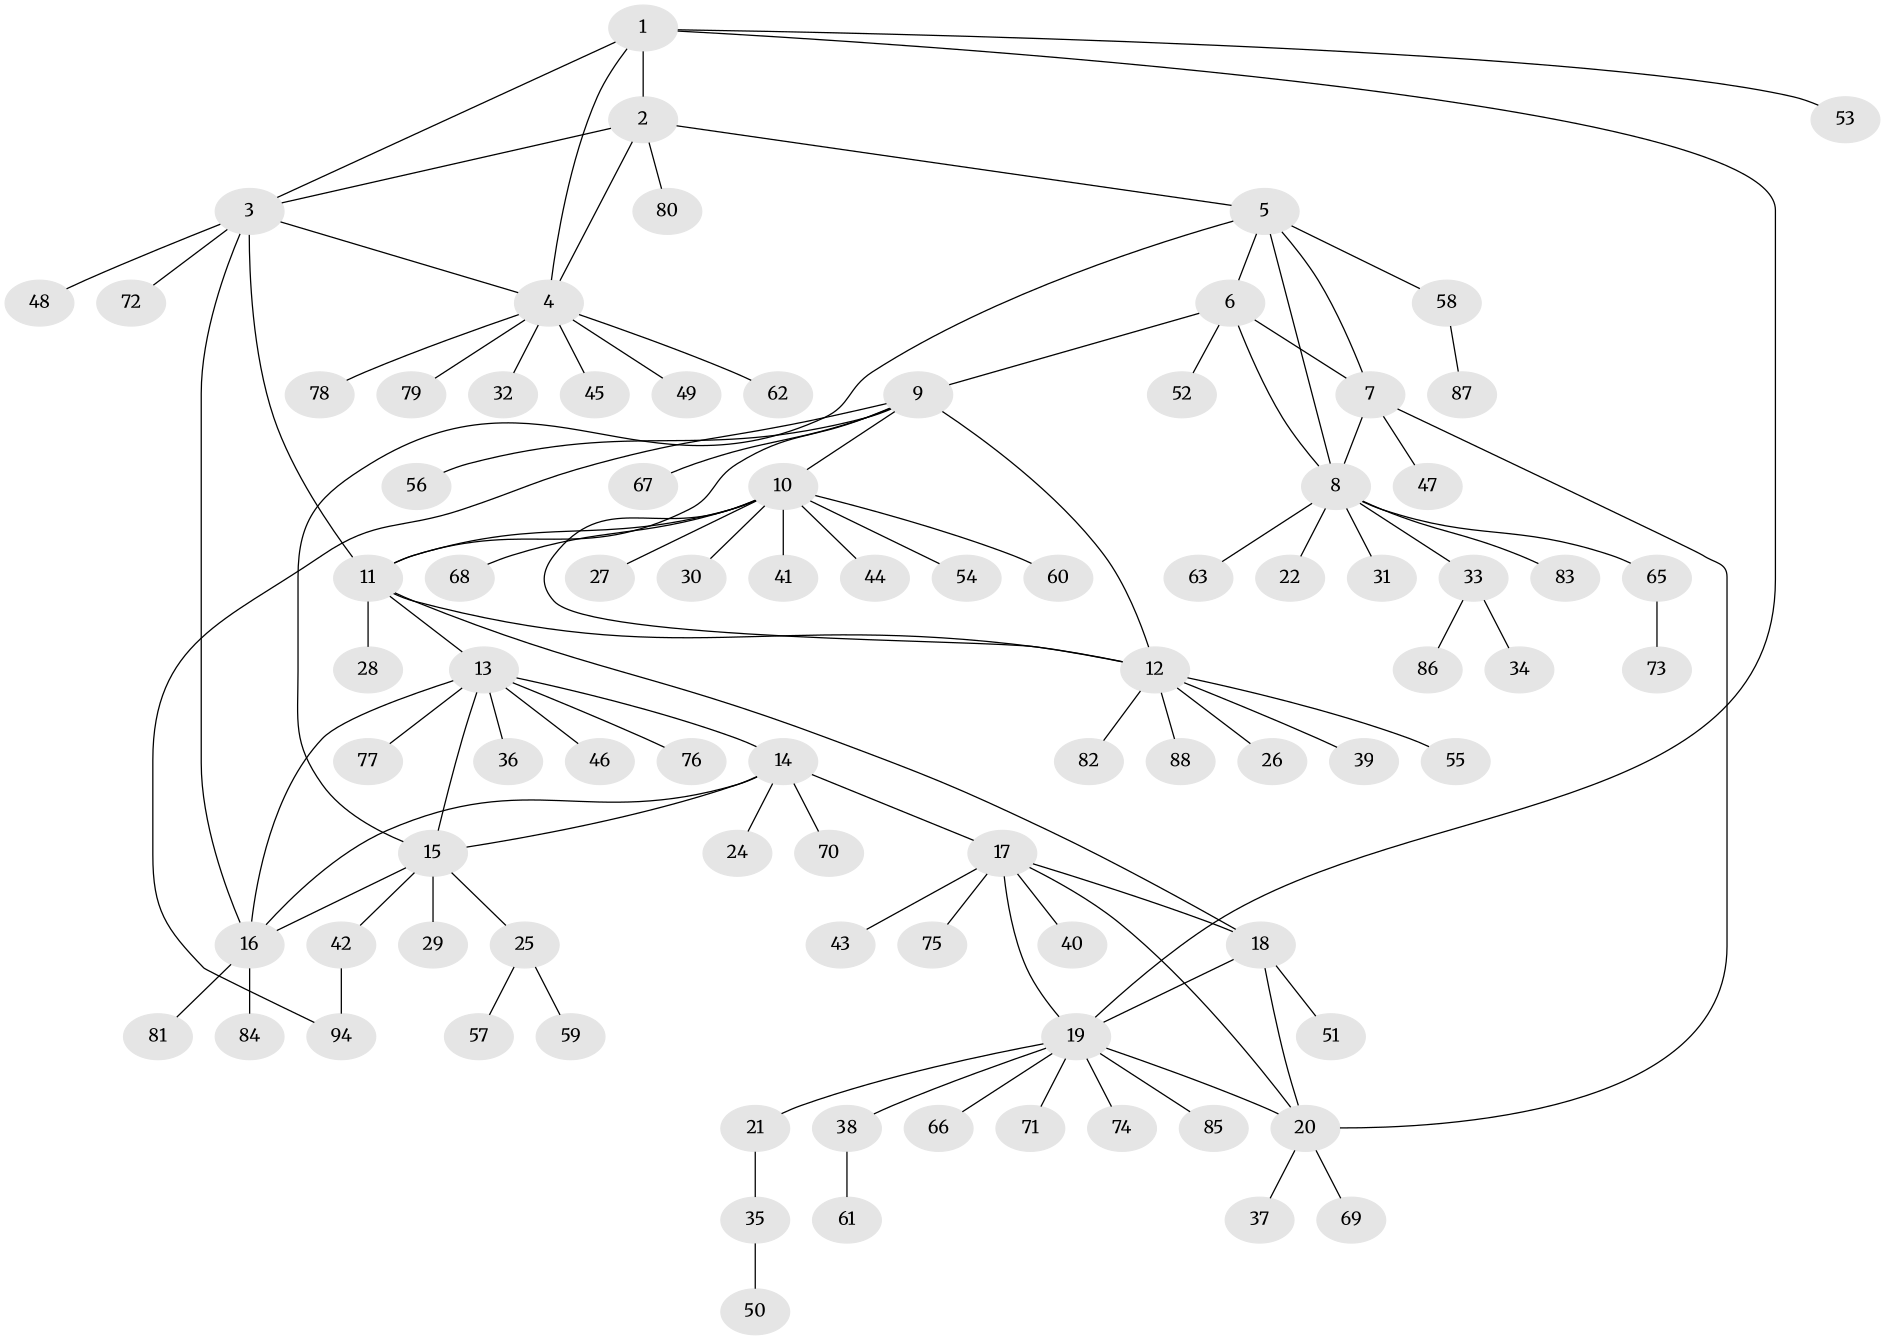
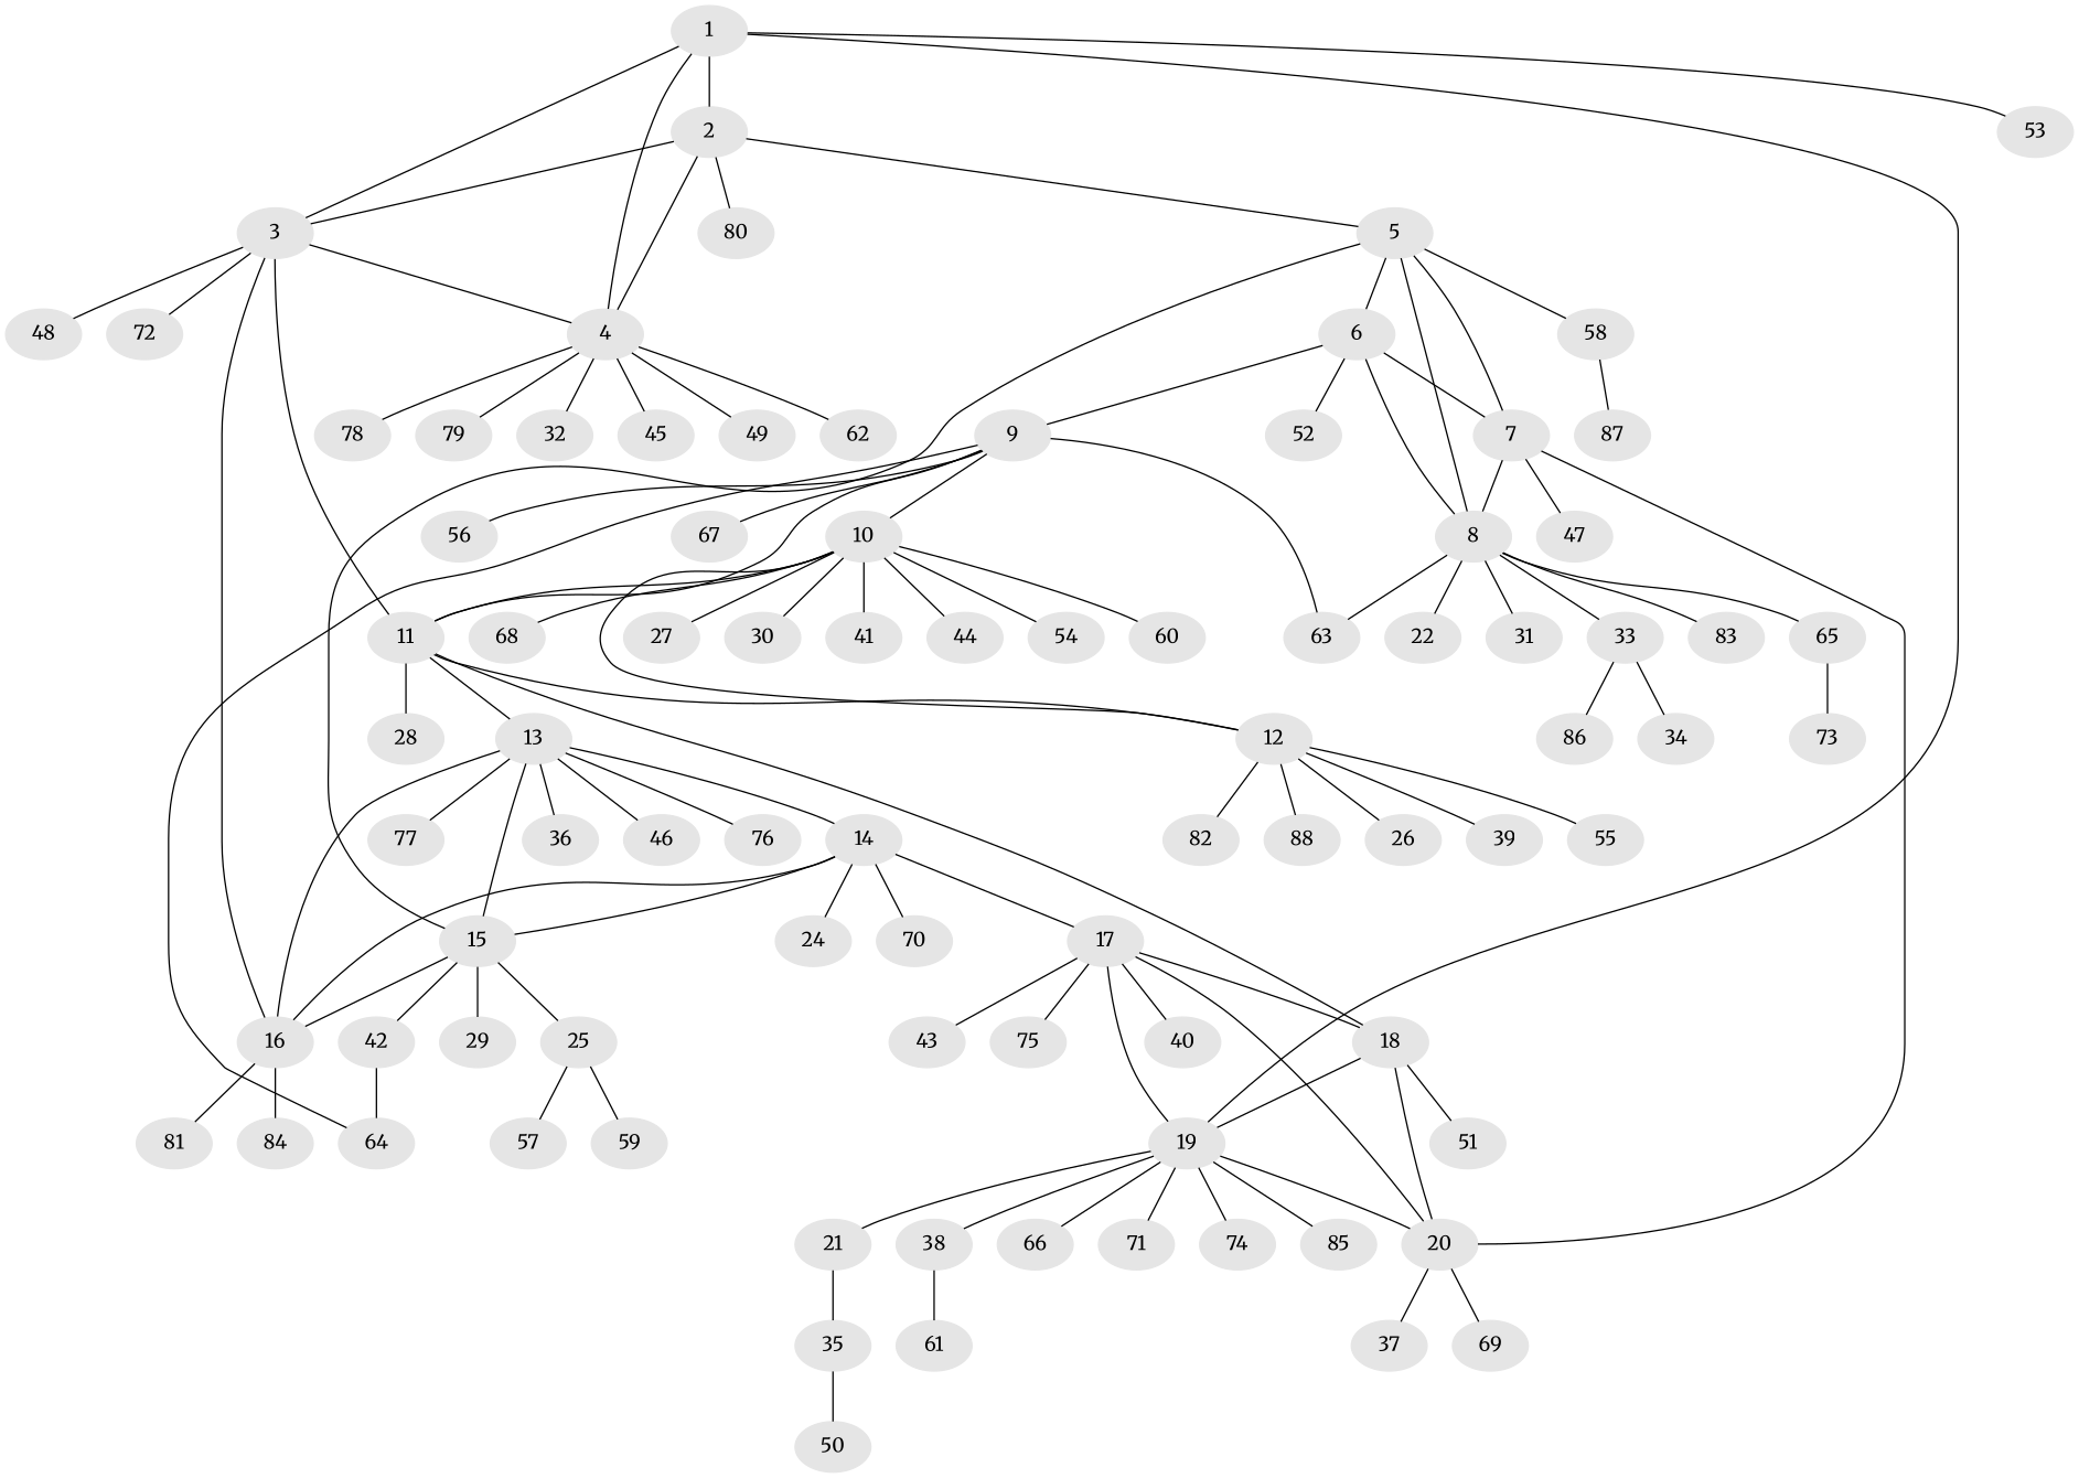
  graph {
    fontname=Merriweather
    node [color=gray90 fontname=Merriweather style=filled]
    edge [fontname=Merriweather]
    1
    2
    3
    4
    19
    53
    5
    80
    11
    16
    48
    72
    32
    45
    49
    62
    78
    79
    20
    21
    38
    66
    71
    74
    85
    6
    7
    8
    15
    58
    12
    13
    18
    28
    81
    84
    9
    52
    47
    22
    31
    33
    63
    65
    83
    25
    29
    42
    87
    10
    56
-   64 [label=94]
+   64
    67
    37
    69
    34
    86
    73
    27
    30
    41
    44
    54
    60
    68
    26
    39
    55
    82
    88
    14
    36
    46
    76
    77
    51
    17
    24
    70
    40
    43
    75
    57
    59
    35
    61
    50
    1 -- 2
    1 -- 3
    1 -- 4
    1 -- 19
    1 -- 53
    2 -- 3
    2 -- 4
    2 -- 5
    2 -- 80
    3 -- 4
    3 -- 11
    3 -- 16
    3 -- 48
    3 -- 72
    4 -- 32
    4 -- 45
    4 -- 49
    4 -- 62
    4 -- 78
    4 -- 79
    19 -- 20
    19 -- 21
    19 -- 38
    19 -- 66
    19 -- 71
    19 -- 74
    19 -- 85
    5 -- 6
    5 -- 7
    5 -- 8
    5 -- 15
    5 -- 58
    11 -- 12
    11 -- 13
    11 -- 18
    11 -- 28
    16 -- 81
    16 -- 84
    20 -- 37
    20 -- 69
    21 -- 35
    38 -- 61
    6 -- 7
    6 -- 8
    6 -- 9
    6 -- 52
    7 -- 20
    7 -- 8
    7 -- 47
    8 -- 22
    8 -- 31
    8 -- 33
    8 -- 63
    8 -- 65
    8 -- 83
    15 -- 16
    15 -- 25
    15 -- 29
    15 -- 42
    58 -- 87
    12 -- 26
    12 -- 39
    12 -- 55
    12 -- 82
    12 -- 88
    13 -- 16
    13 -- 15
    13 -- 14
    13 -- 36
    13 -- 46
    13 -- 76
    13 -- 77
    18 -- 19
    18 -- 20
    18 -- 51
    9 -- 11
-   9 -- 12
+   9 -- 63
    9 -- 10
    9 -- 56
    9 -- 64
    9 -- 67
    33 -- 34
    33 -- 86
    65 -- 73
    25 -- 57
    25 -- 59
    42 -- 64
    10 -- 11
    10 -- 12
    10 -- 27
    10 -- 30
    10 -- 41
    10 -- 44
    10 -- 54
    10 -- 60
    10 -- 68
    14 -- 16
    14 -- 15
    14 -- 17
    14 -- 24
    14 -- 70
    17 -- 19
    17 -- 20
    17 -- 18
    17 -- 40
    17 -- 43
    17 -- 75
    35 -- 50
  }
